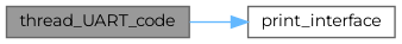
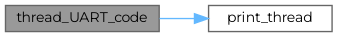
  digraph {
    rankdir=LR
    fontname=Montserrat
    node [fontname=Montserrat fontsize=10 shape=box style=filled]
    n1 [color=gray40 fillcolor=grey60 fontcolor=black height=0.2 label=thread_UART_code width=0.4]
-   n2 [color=grey40 fillcolor=white height=0.2 label=print_interface width=0.4]
+   n2 [color=grey40 fillcolor=white height=0.2 label=print_thread width=0.4]
    n1 -> n2 [color=steelblue1 fontname=Montserrat fontsize=10 labelfontname=Helvetica labelfontsize=10 style=solid]
  }
